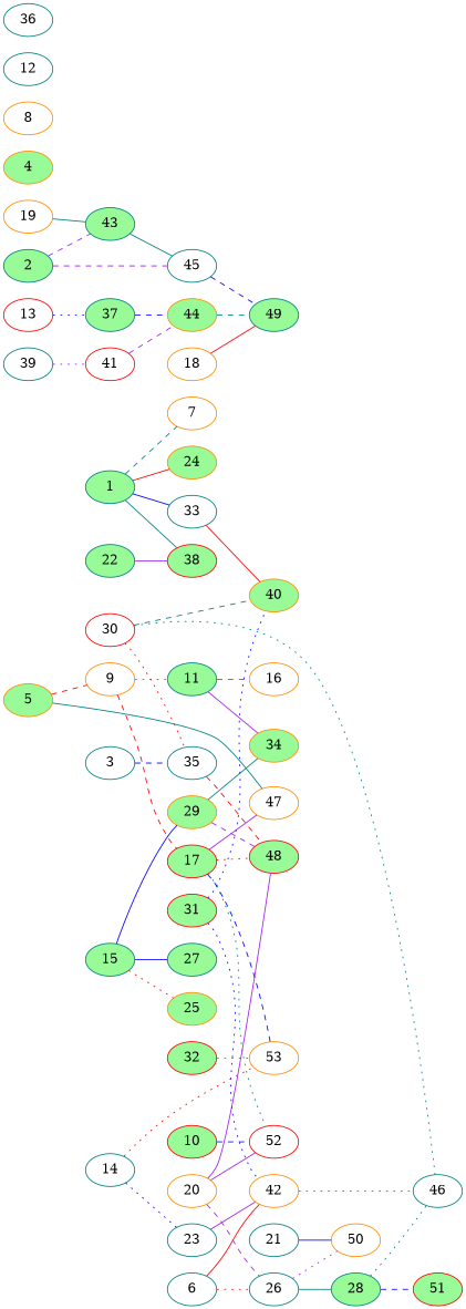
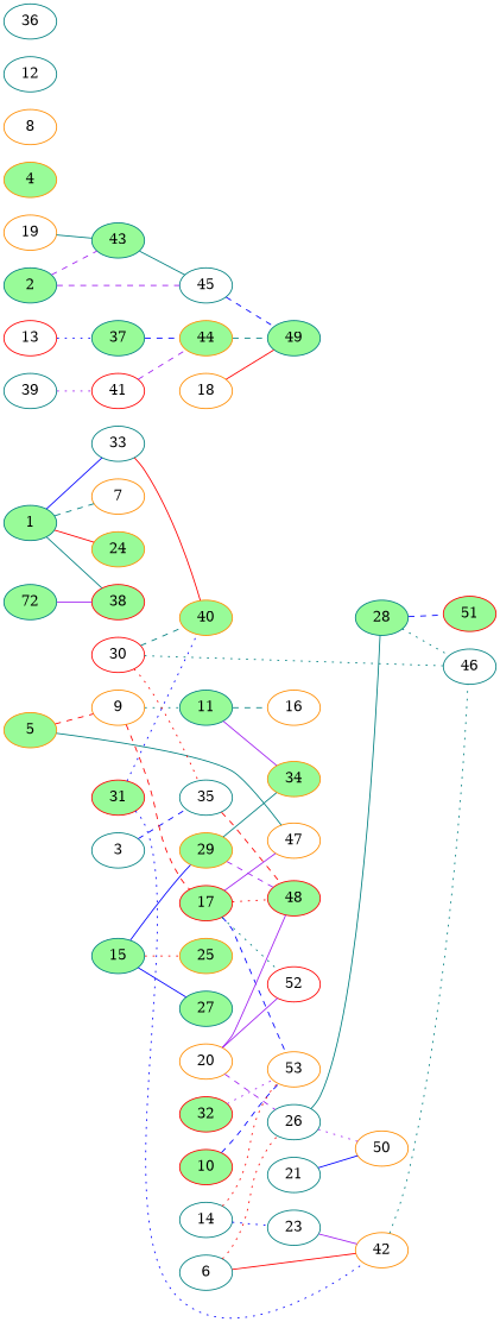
  graph {
    rankdir=LR
    node [color=teal fillcolor=white style=filled]
    edge [color=teal style=solid]
    1 [fillcolor=palegreen]
    7 [color=darkorange]
    24 [color=darkorange fillcolor=palegreen]
    33
    38 [color=red fillcolor=palegreen]
    40 [color=darkorange fillcolor=palegreen]
    2 [fillcolor=palegreen]
    43 [fillcolor=palegreen]
    45
    49 [fillcolor=palegreen]
    3
    35
    48 [color=red fillcolor=palegreen]
    4 [color=darkorange fillcolor=palegreen]
    5 [color=darkorange fillcolor=palegreen]
    9 [color=darkorange]
    47 [color=darkorange]
    11 [fillcolor=palegreen]
    17 [color=red fillcolor=palegreen]
    6
    26
    42 [color=darkorange]
    50 [color=darkorange]
    28 [fillcolor=palegreen]
    46
    8 [color=darkorange]
    16 [color=darkorange]
    34 [color=darkorange fillcolor=palegreen]
    53 [color=darkorange]
    52 [color=red]
    10 [color=red fillcolor=palegreen]
    12
    13 [color=red]
    37 [fillcolor=palegreen]
    44 [color=darkorange fillcolor=palegreen]
    14
    23
    15 [fillcolor=palegreen]
    25 [color=darkorange fillcolor=palegreen]
    27 [fillcolor=palegreen]
    29 [color=darkorange fillcolor=palegreen]
    18 [color=darkorange]
    19 [color=darkorange]
    20 [color=darkorange]
    21
-   22 [fillcolor=palegreen]
+   22 [fillcolor=palegreen label=72]
    51 [color=red fillcolor=palegreen]
    30 [color=red]
    31 [color=red fillcolor=palegreen]
    32 [color=red fillcolor=palegreen]
    36
    41 [color=red]
    39
    1 -- 7 [style=dashed]
    1 -- 24 [color=red]
    1 -- 33 [color=blue]
    1 -- 38
    33 -- 40 [color=red]
    2 -- 43 [color=purple style=dashed]
    2 -- 45 [color=purple style=dashed]
    43 -- 45
    45 -- 49 [color=blue style=dashed]
    3 -- 35 [color=blue style=dashed]
    35 -- 48 [color=red style=dashed]
    5 -- 9 [color=red style=dashed]
    5 -- 47
    9 -- 11 [style=dotted]
    9 -- 17 [color=red style=dashed]
    11 -- 16 [style=dashed]
    11 -- 34 [color=purple]
    17 -- 48 [color=red style=dotted]
    17 -- 47 [color=purple]
    17 -- 53 [color=blue style=dashed]
    17 -- 52 [style=dotted]
    6 -- 26 [color=red style=dotted]
    6 -- 42 [color=red]
    26 -- 50 [color=purple style=dotted]
    26 -- 28
    42 -- 46 [style=dotted]
    28 -- 46 [style=dotted]
    28 -- 51 [color=blue style=dashed]
-   10 -- 52 [color=blue style=dashed]
+   10 -- 53 [color=blue style=dashed]
    13 -- 37 [color=blue style=dotted]
    37 -- 44 [color=blue style=dashed]
    44 -- 49 [style=dashed]
    14 -- 53 [color=red style=dotted]
    14 -- 23 [color=blue style=dotted]
    23 -- 42 [color=purple]
    15 -- 25 [color=red style=dotted]
    15 -- 27 [color=blue]
    15 -- 29 [color=blue]
    29 -- 48 [color=purple style=dashed]
    29 -- 34
    18 -- 49 [color=red]
    19 -- 43
    20 -- 48 [color=purple]
    20 -- 26 [color=purple style=dashed]
    20 -- 52 [color=purple]
    21 -- 50 [color=blue]
    22 -- 38 [color=purple]
    30 -- 40 [style=dashed]
    30 -- 35 [color=red style=dotted]
    30 -- 46 [style=dotted]
    31 -- 40 [color=blue style=dotted]
    31 -- 42 [color=blue style=dotted]
    32 -- 53 [color=purple style=dotted]
    41 -- 44 [color=purple style=dashed]
    39 -- 41 [color=purple style=dotted]
  }
